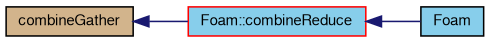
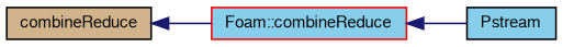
  digraph {
    rankdir=LR
    node [color=black fillcolor=skyblue fontname=FreeSans fontsize=10 shape=record style=filled]
    edge [color=midnightblue dir=back fontname=FreeSans fontsize=10 labelfontname=FreeSans labelfontsize=10 style=solid]
-   n1 [fillcolor=tan fontcolor=black height=0.2 label=combineGather width=0.4]
+   n1 [fillcolor=tan fontcolor=black height=0.2 label=combineReduce width=0.4]
    n2 [color=red height=0.2 label="Foam::combineReduce" width=0.4]
-   n3 [height=0.2 label=Foam width=0.4]
+   n3 [height=0.2 label=Pstream width=0.4]
    n1 -> n2
    n2 -> n3
  }
